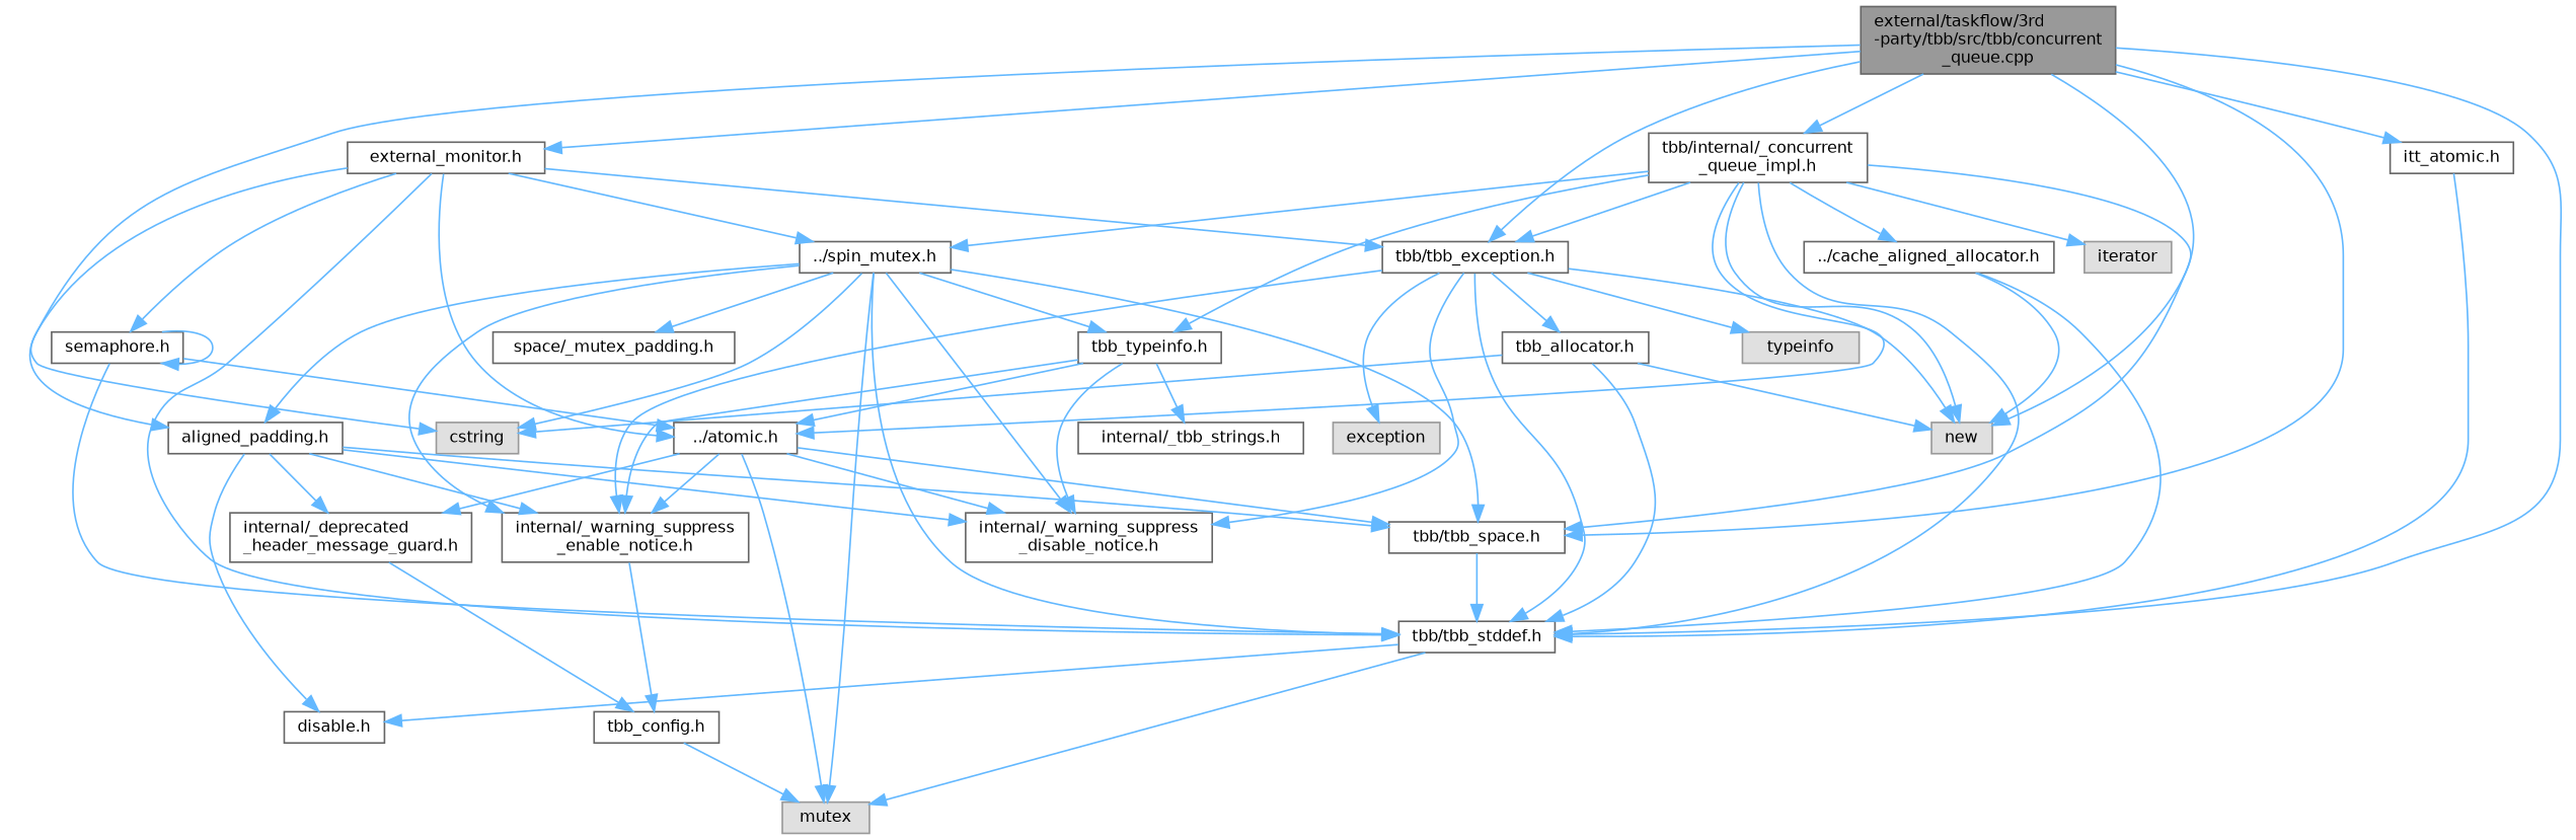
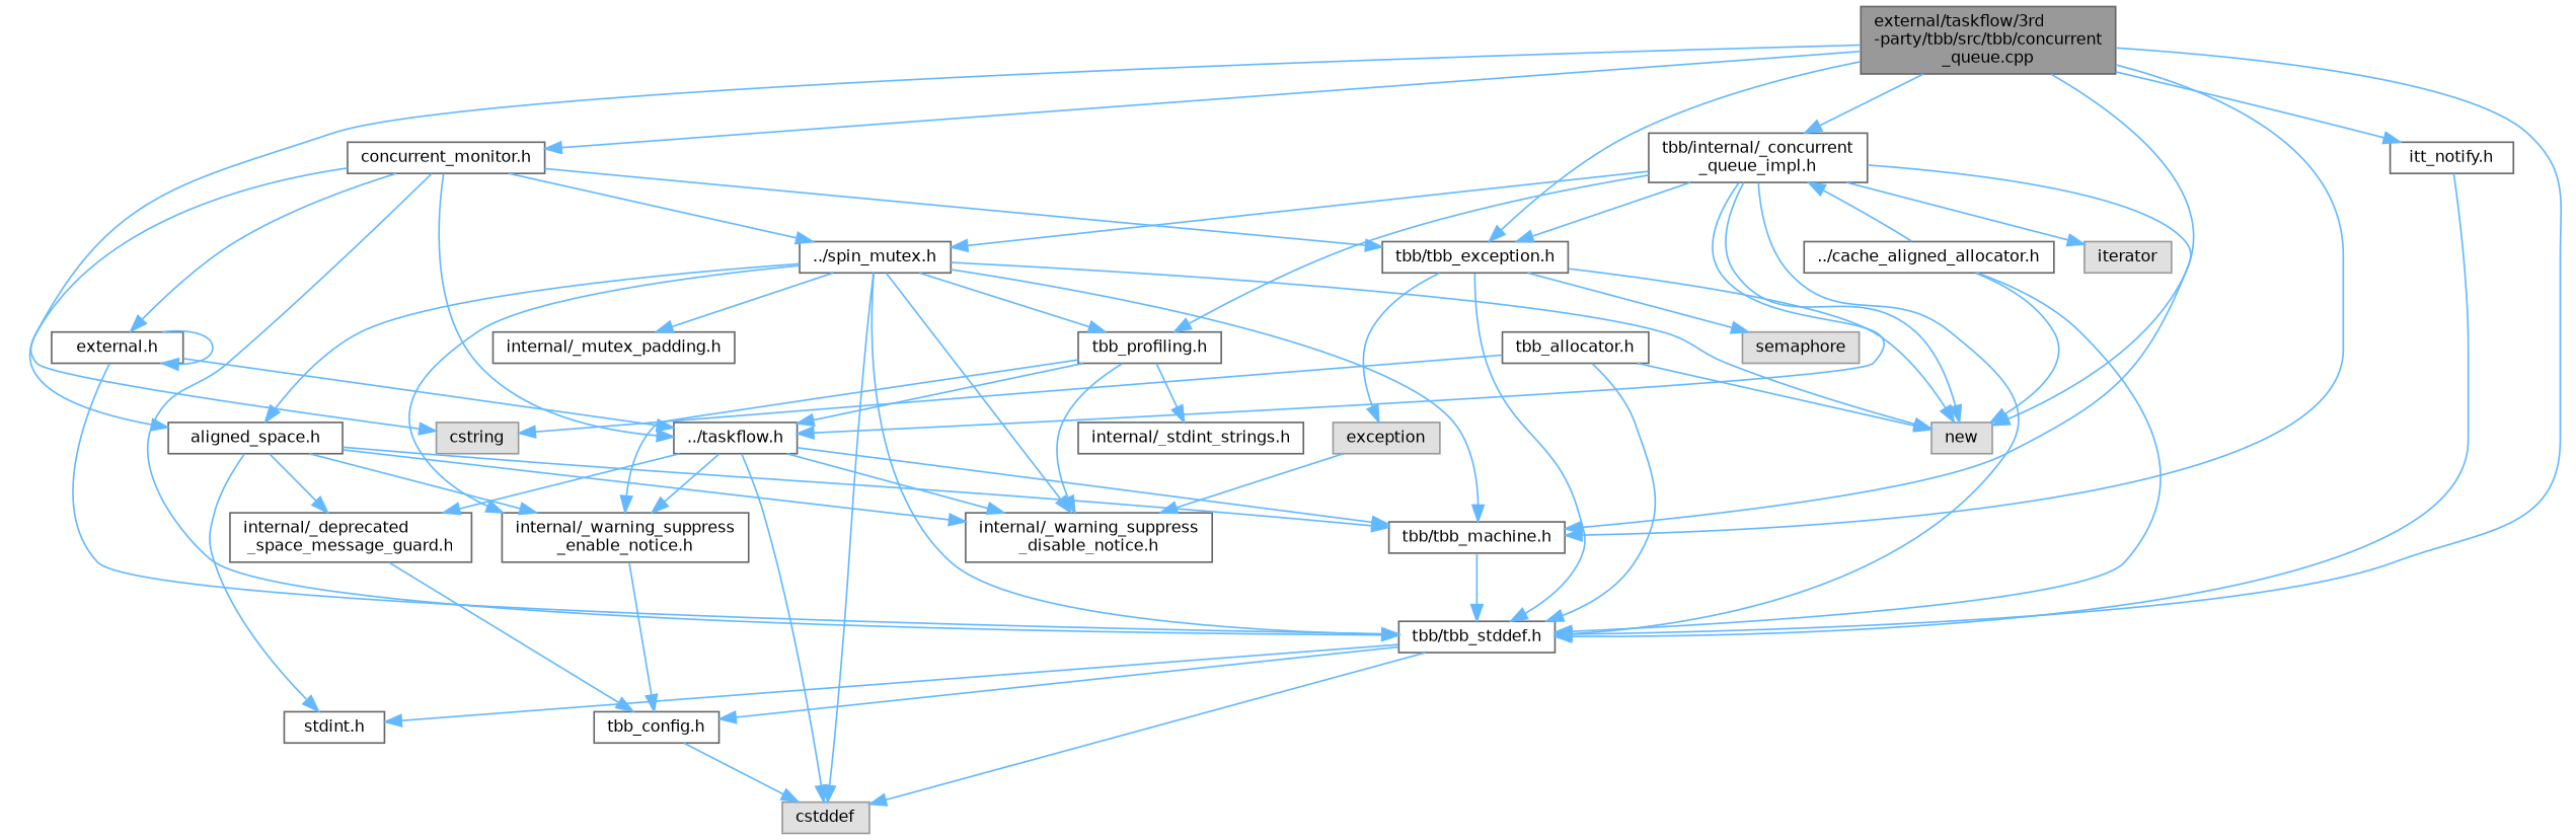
  digraph {
    node [color=grey40 fillcolor=white fontname=Helvetica fontsize=10 shape=box style=filled]
    edge [color=steelblue1 fontname=Helvetica fontsize=10 labelfontname=Helvetica labelfontsize=10 style=solid]
    n1 [color=gray40 fillcolor=grey60 fontcolor=black height=0.2 label="external/taskflow/3rd\l-party/tbb/src/tbb/concurrent\l_queue.cpp" width=0.4]
    n2 [height=0.2 label="tbb/tbb_stddef.h" width=0.4]
-   n3 [height=0.2 label="tbb/tbb_space.h" width=0.4]
+   n3 [height=0.2 label="tbb/tbb_machine.h" width=0.4]
    n4 [height=0.2 label="tbb/tbb_exception.h" width=0.4]
    n5 [color=grey60 fillcolor="#E0E0E0" height=0.2 label=new width=0.4]
    n6 [color=grey60 fillcolor="#E0E0E0" height=0.2 label=cstring width=0.4]
    n7 [height=0.2 label="tbb/internal/_concurrent\l_queue_impl.h" width=0.4]
-   n8 [height=0.2 label="external_monitor.h" width=0.4]
-   n9 [height=0.2 label="itt_atomic.h" width=0.4]
+   n8 [height=0.2 label="concurrent_monitor.h" width=0.4]
+   n9 [height=0.2 label="itt_notify.h" width=0.4]
    n10 [height=0.2 label="tbb_config.h" width=0.4]
-   n11 [color=grey60 fillcolor="#E0E0E0" height=0.2 label=mutex width=0.4]
-   n12 [height=0.2 label="disable.h" width=0.4]
+   n11 [color=grey60 fillcolor="#E0E0E0" height=0.2 label=cstddef width=0.4]
+   n12 [height=0.2 label="stdint.h" width=0.4]
    n13 [height=0.2 label="internal/_warning_suppress\l_enable_notice.h" width=0.4]
    n14 [color=grey60 fillcolor="#E0E0E0" height=0.2 label=exception width=0.4]
    n15 [height=0.2 label="tbb_allocator.h" width=0.4]
-   n16 [color=grey60 fillcolor="#E0E0E0" height=0.2 label=typeinfo width=0.4]
+   n16 [color=grey60 fillcolor="#E0E0E0" height=0.2 label=semaphore width=0.4]
    n17 [height=0.2 label="internal/_warning_suppress\l_disable_notice.h" width=0.4]
-   n18 [height=0.2 label="../atomic.h" width=0.4]
+   n18 [height=0.2 label="../taskflow.h" width=0.4]
    n19 [height=0.2 label="../spin_mutex.h" width=0.4]
-   n20 [height=0.2 label="tbb_typeinfo.h" width=0.4]
+   n20 [height=0.2 label="tbb_profiling.h" width=0.4]
    n21 [height=0.2 label="../cache_aligned_allocator.h" width=0.4]
    n22 [color=grey60 fillcolor="#E0E0E0" height=0.2 label=iterator width=0.4]
-   n23 [height=0.2 label="aligned_padding.h" width=0.4]
-   n24 [height=0.2 label="semaphore.h" width=0.4]
-   n25 [height=0.2 label="internal/_deprecated\l_header_message_guard.h" width=0.4]
-   n26 [height=0.2 label="space/_mutex_padding.h" width=0.4]
-   n27 [height=0.2 label="internal/_tbb_strings.h" width=0.4]
+   n23 [height=0.2 label="aligned_space.h" width=0.4]
+   n24 [height=0.2 label="external.h" width=0.4]
+   n25 [height=0.2 label="internal/_deprecated\l_space_message_guard.h" width=0.4]
+   n26 [height=0.2 label="internal/_mutex_padding.h" width=0.4]
+   n27 [height=0.2 label="internal/_stdint_strings.h" width=0.4]
    n1 -> n2
    n1 -> n3
    n1 -> n4
    n1 -> n5
    n1 -> n6
    n1 -> n7
    n1 -> n8
    n1 -> n9
+   n2 -> n10
    n2 -> n11
    n2 -> n12
    n3 -> n2
    n4 -> n2
    n4 -> n5
-   n4 -> n13
    n4 -> n14
-   n4 -> n15
    n4 -> n16
-   n4 -> n17
+   n14 -> n17
    n7 -> n2
    n7 -> n3
    n7 -> n4
    n7 -> n5
    n7 -> n18
    n7 -> n19
    n7 -> n20
-   n7 -> n21
+   n21 -> n7
    n7 -> n22
    n8 -> n2
    n8 -> n4
    n8 -> n18
    n8 -> n19
    n8 -> n23
    n8 -> n24
    n9 -> n2
    n10 -> n11
    n13 -> n10
    n15 -> n2
    n15 -> n5
    n15 -> n6
    n18 -> n3
    n18 -> n11
    n18 -> n13
    n18 -> n17
    n18 -> n25
    n19 -> n2
    n19 -> n3
-   n19 -> n6
+   n19 -> n5
    n19 -> n11
    n19 -> n13
    n19 -> n17
    n19 -> n20
    n19 -> n23
    n19 -> n26
    n20 -> n13
    n20 -> n17
    n20 -> n18
    n20 -> n27
    n21 -> n2
    n21 -> n5
    n23 -> n3
    n23 -> n12
    n23 -> n13
    n23 -> n17
    n23 -> n25
    n24 -> n2
    n24 -> n18
    n24 -> n24
    n25 -> n10
  }
